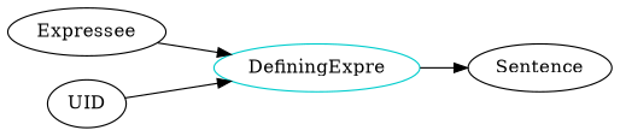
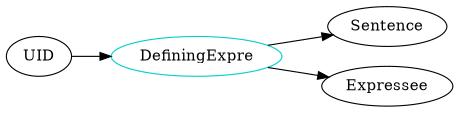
  digraph {
    rankdir=LR
    n1 [color=cyan3 label=DefiningExpre shape=oval]
    Sentence
    Expressee
    UID
    n1 -> Sentence
-   Expressee -> n1
+   n1 -> Expressee
    UID -> n1
  }
